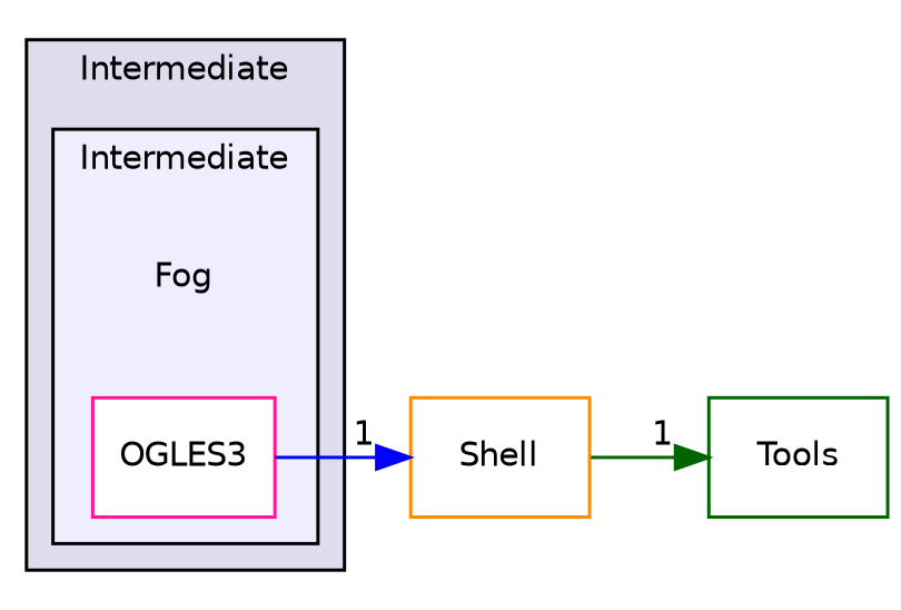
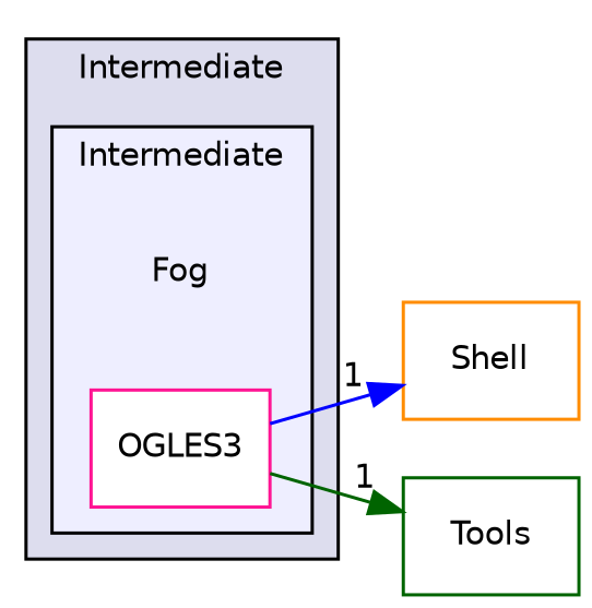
  digraph {
    compound=true
    rankdir=LR
    node [color=deeppink fontname=Helvetica fontsize=10 shape=box fillcolor=white style=filled]
    edge [headlabel=1 labeldistance=1.5 labelfontname=Helvetica labelfontsize=10]
    n1 [label=Fog shape=plaintext fillcolor="" style=""]
    n2 [label=OGLES3]
    n3 [color=darkorange label=Shell]
    n4 [color=darkgreen label=Tools]
    subgraph cluster_1 {
      bgcolor="#ddddee"
      fontname=Helvetica
      fontsize=10
      label=Intermediate
      pencolor=black
      subgraph cluster_2 {
        bgcolor="#eeeeff"
        fontname=Helvetica
        fontsize=10
        label=Intermediate
        pencolor=black
        n1
        n2
      }
    }
    n2 -> n3 [color=blue]
-   n3 -> n4 [color=darkgreen]
+   n2 -> n4 [color=darkgreen]
  }
